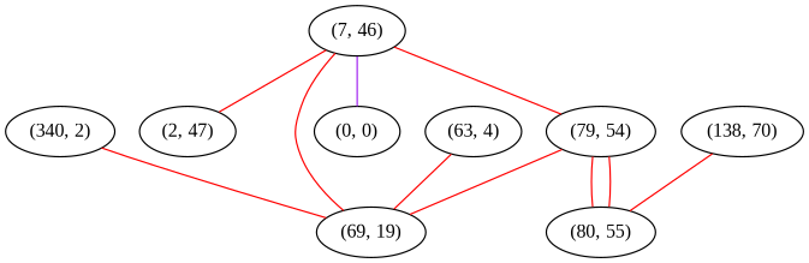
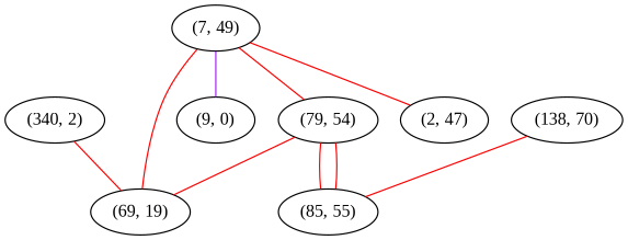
  graph {
    fontname="Liberation Serif"
    node [fontname="Liberation Serif"]
    edge [color=red fontname="Liberation Serif" weight=1]
    n1 [label="(340, 2)"]
    "(69, 19)"
-   "(7, 46)"
-   "(0, 0)"
+   "(7, 46)" [label="(7, 49)"]
+   "(0, 0)" [label="(9, 0)"]
    "(79, 54)"
    "(2, 47)"
-   "(80, 55)"
-   "(63, 4)"
+   "(80, 55)" [label="(85, 55)"]
    "(138, 70)"
    n1 -- "(69, 19)"
    "(7, 46)" -- "(69, 19)"
    "(7, 46)" -- "(0, 0)" [color=purple weight=4]
    "(7, 46)" -- "(79, 54)"
    "(7, 46)" -- "(2, 47)"
    "(79, 54)" -- "(69, 19)"
    "(79, 54)" -- "(80, 55)"
    "(79, 54)" -- "(80, 55)"
-   "(63, 4)" -- "(69, 19)"
    "(138, 70)" -- "(80, 55)"
  }
